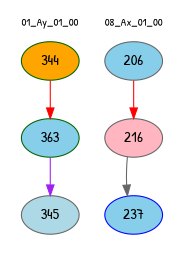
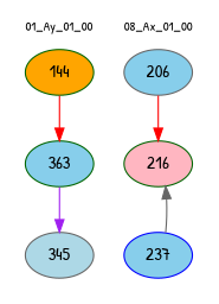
  digraph {
    fontname="Patrick Hand"
    node [color=gray40 fillcolor=skyblue fontname="Patrick Hand" style=filled]
    edge [color=red fontname="Patrick Hand"]
-   n1 [color=darkgreen fillcolor=orange label=344]
+   n1 [color=darkgreen fillcolor=orange label=144]
    n2 [color=darkgreen label=363]
    n3 [fillcolor=lightblue label=345]
    n4 [label=206]
-   n5 [fillcolor=lightpink label=216]
+   n5 [color=darkgreen fillcolor=lightpink label=216]
    n6 [color=blue label=237]
    subgraph cluster_1 {
      color=white
      fontsize=10
      label="01_Ay_01_00"
      n1
      n2
      n3
    }
    subgraph cluster_2 {
      color=white
      fontsize=10
      label="08_Ax_01_00"
      n4
      n5
      n6
    }
    n1 -> n2
    n2 -> n3 [color=purple]
    n4 -> n5
-   n5 -> n6 [color=gray40]
+   n6 -> n5 [color=gray40]
  }
